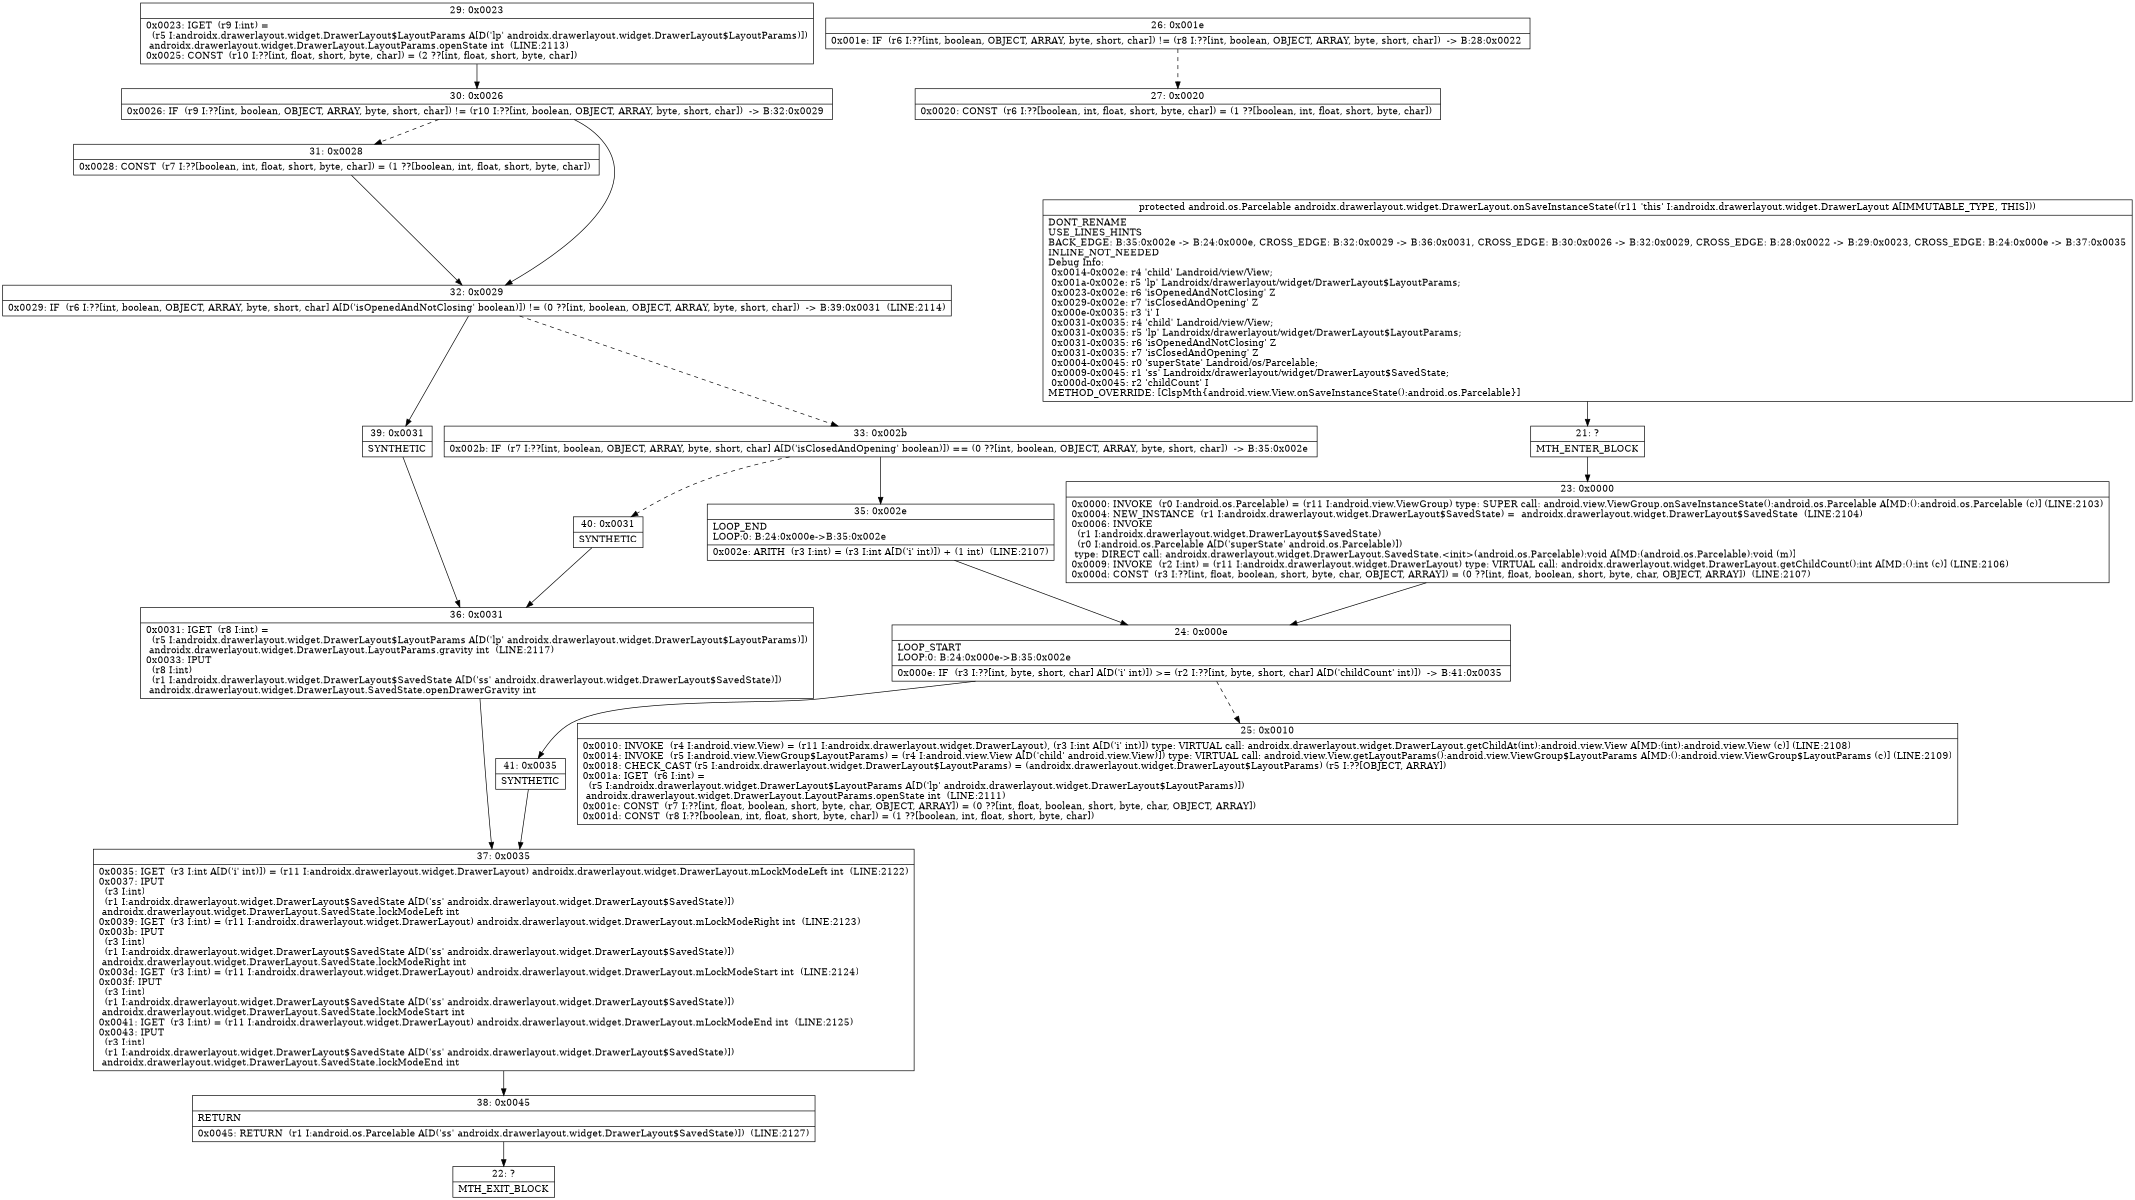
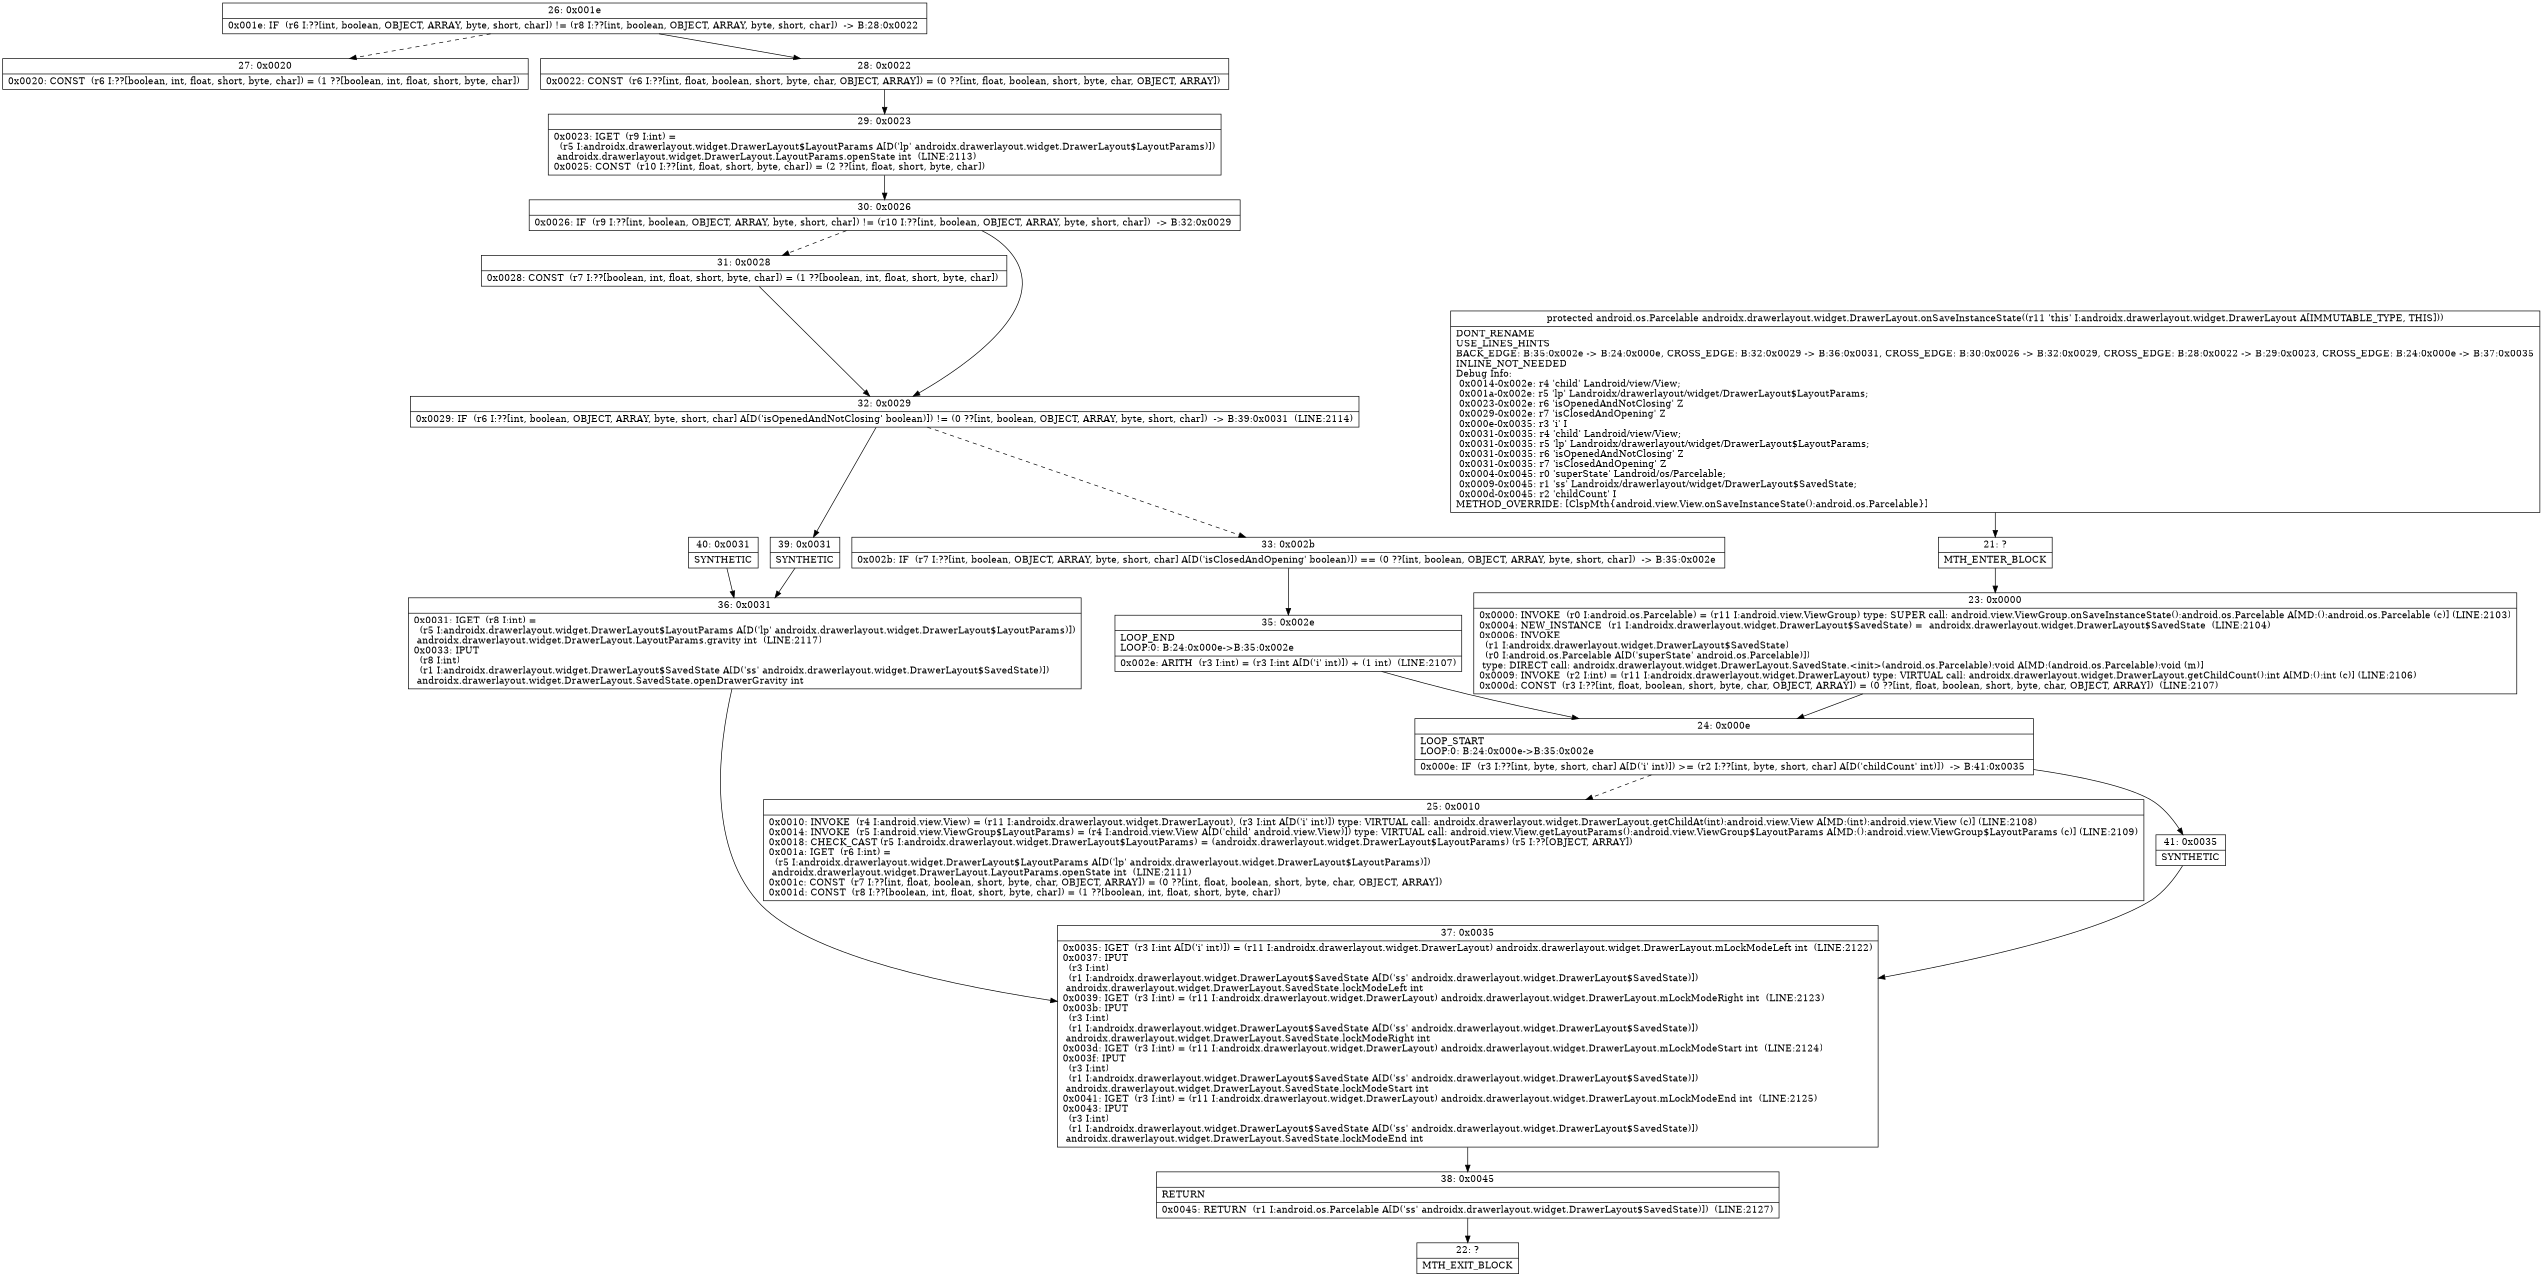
  digraph {
    node [shape=record]
    n1 [label="{21\:\ ?|MTH_ENTER_BLOCK\l}"]
    n2 [label="{23\:\ 0x0000|0x0000: INVOKE  (r0 I:android.os.Parcelable) = (r11 I:android.view.ViewGroup) type: SUPER call: android.view.ViewGroup.onSaveInstanceState():android.os.Parcelable A[MD:():android.os.Parcelable (c)] (LINE:2103)\l0x0004: NEW_INSTANCE  (r1 I:androidx.drawerlayout.widget.DrawerLayout$SavedState) =  androidx.drawerlayout.widget.DrawerLayout$SavedState  (LINE:2104)\l0x0006: INVOKE  \l  (r1 I:androidx.drawerlayout.widget.DrawerLayout$SavedState)\l  (r0 I:android.os.Parcelable A[D('superState' android.os.Parcelable)])\l type: DIRECT call: androidx.drawerlayout.widget.DrawerLayout.SavedState.\<init\>(android.os.Parcelable):void A[MD:(android.os.Parcelable):void (m)]\l0x0009: INVOKE  (r2 I:int) = (r11 I:androidx.drawerlayout.widget.DrawerLayout) type: VIRTUAL call: androidx.drawerlayout.widget.DrawerLayout.getChildCount():int A[MD:():int (c)] (LINE:2106)\l0x000d: CONST  (r3 I:??[int, float, boolean, short, byte, char, OBJECT, ARRAY]) = (0 ??[int, float, boolean, short, byte, char, OBJECT, ARRAY])  (LINE:2107)\l}"]
    n3 [label="{24\:\ 0x000e|LOOP_START\lLOOP:0: B:24:0x000e\-\>B:35:0x002e\l|0x000e: IF  (r3 I:??[int, byte, short, char] A[D('i' int)]) \>= (r2 I:??[int, byte, short, char] A[D('childCount' int)])  \-\> B:41:0x0035 \l}"]
    n4 [label="{25\:\ 0x0010|0x0010: INVOKE  (r4 I:android.view.View) = (r11 I:androidx.drawerlayout.widget.DrawerLayout), (r3 I:int A[D('i' int)]) type: VIRTUAL call: androidx.drawerlayout.widget.DrawerLayout.getChildAt(int):android.view.View A[MD:(int):android.view.View (c)] (LINE:2108)\l0x0014: INVOKE  (r5 I:android.view.ViewGroup$LayoutParams) = (r4 I:android.view.View A[D('child' android.view.View)]) type: VIRTUAL call: android.view.View.getLayoutParams():android.view.ViewGroup$LayoutParams A[MD:():android.view.ViewGroup$LayoutParams (c)] (LINE:2109)\l0x0018: CHECK_CAST (r5 I:androidx.drawerlayout.widget.DrawerLayout$LayoutParams) = (androidx.drawerlayout.widget.DrawerLayout$LayoutParams) (r5 I:??[OBJECT, ARRAY]) \l0x001a: IGET  (r6 I:int) = \l  (r5 I:androidx.drawerlayout.widget.DrawerLayout$LayoutParams A[D('lp' androidx.drawerlayout.widget.DrawerLayout$LayoutParams)])\l androidx.drawerlayout.widget.DrawerLayout.LayoutParams.openState int  (LINE:2111)\l0x001c: CONST  (r7 I:??[int, float, boolean, short, byte, char, OBJECT, ARRAY]) = (0 ??[int, float, boolean, short, byte, char, OBJECT, ARRAY]) \l0x001d: CONST  (r8 I:??[boolean, int, float, short, byte, char]) = (1 ??[boolean, int, float, short, byte, char]) \l}"]
    n5 [label="{41\:\ 0x0035|SYNTHETIC\l}"]
    n6 [label="{37\:\ 0x0035|0x0035: IGET  (r3 I:int A[D('i' int)]) = (r11 I:androidx.drawerlayout.widget.DrawerLayout) androidx.drawerlayout.widget.DrawerLayout.mLockModeLeft int  (LINE:2122)\l0x0037: IPUT  \l  (r3 I:int)\l  (r1 I:androidx.drawerlayout.widget.DrawerLayout$SavedState A[D('ss' androidx.drawerlayout.widget.DrawerLayout$SavedState)])\l androidx.drawerlayout.widget.DrawerLayout.SavedState.lockModeLeft int \l0x0039: IGET  (r3 I:int) = (r11 I:androidx.drawerlayout.widget.DrawerLayout) androidx.drawerlayout.widget.DrawerLayout.mLockModeRight int  (LINE:2123)\l0x003b: IPUT  \l  (r3 I:int)\l  (r1 I:androidx.drawerlayout.widget.DrawerLayout$SavedState A[D('ss' androidx.drawerlayout.widget.DrawerLayout$SavedState)])\l androidx.drawerlayout.widget.DrawerLayout.SavedState.lockModeRight int \l0x003d: IGET  (r3 I:int) = (r11 I:androidx.drawerlayout.widget.DrawerLayout) androidx.drawerlayout.widget.DrawerLayout.mLockModeStart int  (LINE:2124)\l0x003f: IPUT  \l  (r3 I:int)\l  (r1 I:androidx.drawerlayout.widget.DrawerLayout$SavedState A[D('ss' androidx.drawerlayout.widget.DrawerLayout$SavedState)])\l androidx.drawerlayout.widget.DrawerLayout.SavedState.lockModeStart int \l0x0041: IGET  (r3 I:int) = (r11 I:androidx.drawerlayout.widget.DrawerLayout) androidx.drawerlayout.widget.DrawerLayout.mLockModeEnd int  (LINE:2125)\l0x0043: IPUT  \l  (r3 I:int)\l  (r1 I:androidx.drawerlayout.widget.DrawerLayout$SavedState A[D('ss' androidx.drawerlayout.widget.DrawerLayout$SavedState)])\l androidx.drawerlayout.widget.DrawerLayout.SavedState.lockModeEnd int \l}"]
    n7 [label="{26\:\ 0x001e|0x001e: IF  (r6 I:??[int, boolean, OBJECT, ARRAY, byte, short, char]) != (r8 I:??[int, boolean, OBJECT, ARRAY, byte, short, char])  \-\> B:28:0x0022 \l}"]
    n8 [label="{27\:\ 0x0020|0x0020: CONST  (r6 I:??[boolean, int, float, short, byte, char]) = (1 ??[boolean, int, float, short, byte, char]) \l}"]
+   n9 [label="{28\:\ 0x0022|0x0022: CONST  (r6 I:??[int, float, boolean, short, byte, char, OBJECT, ARRAY]) = (0 ??[int, float, boolean, short, byte, char, OBJECT, ARRAY]) \l}"]
    n10 [label="{29\:\ 0x0023|0x0023: IGET  (r9 I:int) = \l  (r5 I:androidx.drawerlayout.widget.DrawerLayout$LayoutParams A[D('lp' androidx.drawerlayout.widget.DrawerLayout$LayoutParams)])\l androidx.drawerlayout.widget.DrawerLayout.LayoutParams.openState int  (LINE:2113)\l0x0025: CONST  (r10 I:??[int, float, short, byte, char]) = (2 ??[int, float, short, byte, char]) \l}"]
    n11 [label="{30\:\ 0x0026|0x0026: IF  (r9 I:??[int, boolean, OBJECT, ARRAY, byte, short, char]) != (r10 I:??[int, boolean, OBJECT, ARRAY, byte, short, char])  \-\> B:32:0x0029 \l}"]
    n12 [label="{31\:\ 0x0028|0x0028: CONST  (r7 I:??[boolean, int, float, short, byte, char]) = (1 ??[boolean, int, float, short, byte, char]) \l}"]
    n13 [label="{32\:\ 0x0029|0x0029: IF  (r6 I:??[int, boolean, OBJECT, ARRAY, byte, short, char] A[D('isOpenedAndNotClosing' boolean)]) != (0 ??[int, boolean, OBJECT, ARRAY, byte, short, char])  \-\> B:39:0x0031  (LINE:2114)\l}"]
    n14 [label="{33\:\ 0x002b|0x002b: IF  (r7 I:??[int, boolean, OBJECT, ARRAY, byte, short, char] A[D('isClosedAndOpening' boolean)]) == (0 ??[int, boolean, OBJECT, ARRAY, byte, short, char])  \-\> B:35:0x002e \l}"]
    n15 [label="{39\:\ 0x0031|SYNTHETIC\l}"]
    n16 [label="{35\:\ 0x002e|LOOP_END\lLOOP:0: B:24:0x000e\-\>B:35:0x002e\l|0x002e: ARITH  (r3 I:int) = (r3 I:int A[D('i' int)]) + (1 int)  (LINE:2107)\l}"]
    n17 [label="{40\:\ 0x0031|SYNTHETIC\l}"]
    n18 [label="{36\:\ 0x0031|0x0031: IGET  (r8 I:int) = \l  (r5 I:androidx.drawerlayout.widget.DrawerLayout$LayoutParams A[D('lp' androidx.drawerlayout.widget.DrawerLayout$LayoutParams)])\l androidx.drawerlayout.widget.DrawerLayout.LayoutParams.gravity int  (LINE:2117)\l0x0033: IPUT  \l  (r8 I:int)\l  (r1 I:androidx.drawerlayout.widget.DrawerLayout$SavedState A[D('ss' androidx.drawerlayout.widget.DrawerLayout$SavedState)])\l androidx.drawerlayout.widget.DrawerLayout.SavedState.openDrawerGravity int \l}"]
    n19 [label="{38\:\ 0x0045|RETURN\l|0x0045: RETURN  (r1 I:android.os.Parcelable A[D('ss' androidx.drawerlayout.widget.DrawerLayout$SavedState)])  (LINE:2127)\l}"]
    n20 [label="{22\:\ ?|MTH_EXIT_BLOCK\l}"]
    n21 [label="{protected android.os.Parcelable androidx.drawerlayout.widget.DrawerLayout.onSaveInstanceState((r11 'this' I:androidx.drawerlayout.widget.DrawerLayout A[IMMUTABLE_TYPE, THIS]))  | DONT_RENAME\lUSE_LINES_HINTS\lBACK_EDGE: B:35:0x002e \-\> B:24:0x000e, CROSS_EDGE: B:32:0x0029 \-\> B:36:0x0031, CROSS_EDGE: B:30:0x0026 \-\> B:32:0x0029, CROSS_EDGE: B:28:0x0022 \-\> B:29:0x0023, CROSS_EDGE: B:24:0x000e \-\> B:37:0x0035\lINLINE_NOT_NEEDED\lDebug Info:\l  0x0014\-0x002e: r4 'child' Landroid\/view\/View;\l  0x001a\-0x002e: r5 'lp' Landroidx\/drawerlayout\/widget\/DrawerLayout$LayoutParams;\l  0x0023\-0x002e: r6 'isOpenedAndNotClosing' Z\l  0x0029\-0x002e: r7 'isClosedAndOpening' Z\l  0x000e\-0x0035: r3 'i' I\l  0x0031\-0x0035: r4 'child' Landroid\/view\/View;\l  0x0031\-0x0035: r5 'lp' Landroidx\/drawerlayout\/widget\/DrawerLayout$LayoutParams;\l  0x0031\-0x0035: r6 'isOpenedAndNotClosing' Z\l  0x0031\-0x0035: r7 'isClosedAndOpening' Z\l  0x0004\-0x0045: r0 'superState' Landroid\/os\/Parcelable;\l  0x0009\-0x0045: r1 'ss' Landroidx\/drawerlayout\/widget\/DrawerLayout$SavedState;\l  0x000d\-0x0045: r2 'childCount' I\lMETHOD_OVERRIDE: [ClspMth\{android.view.View.onSaveInstanceState():android.os.Parcelable\}]\l}"]
    n1 -> n2
    n2 -> n3
    n3 -> n4 [style=dashed]
    n3 -> n5
    n5 -> n6
    n6 -> n19
    n7 -> n8 [style=dashed]
+   n7 -> n9
+   n9 -> n10
    n10 -> n11
    n11 -> n12 [style=dashed]
    n11 -> n13
    n12 -> n13
    n13 -> n14 [style=dashed]
    n13 -> n15
    n14 -> n16
-   n14 -> n17 [style=dashed]
    n15 -> n18
    n16 -> n3
    n17 -> n18
    n18 -> n6
    n19 -> n20
    n21 -> n1
  }
